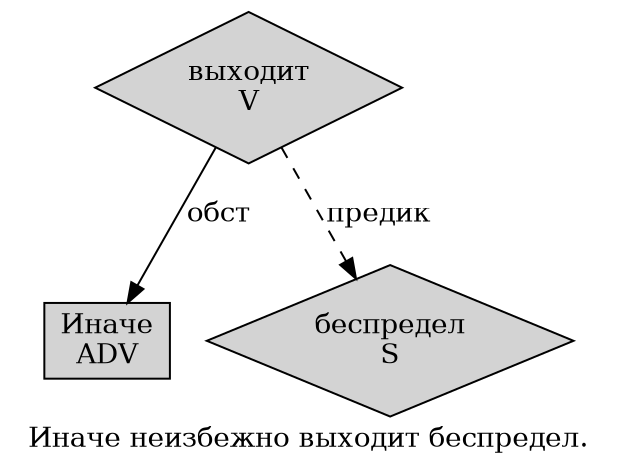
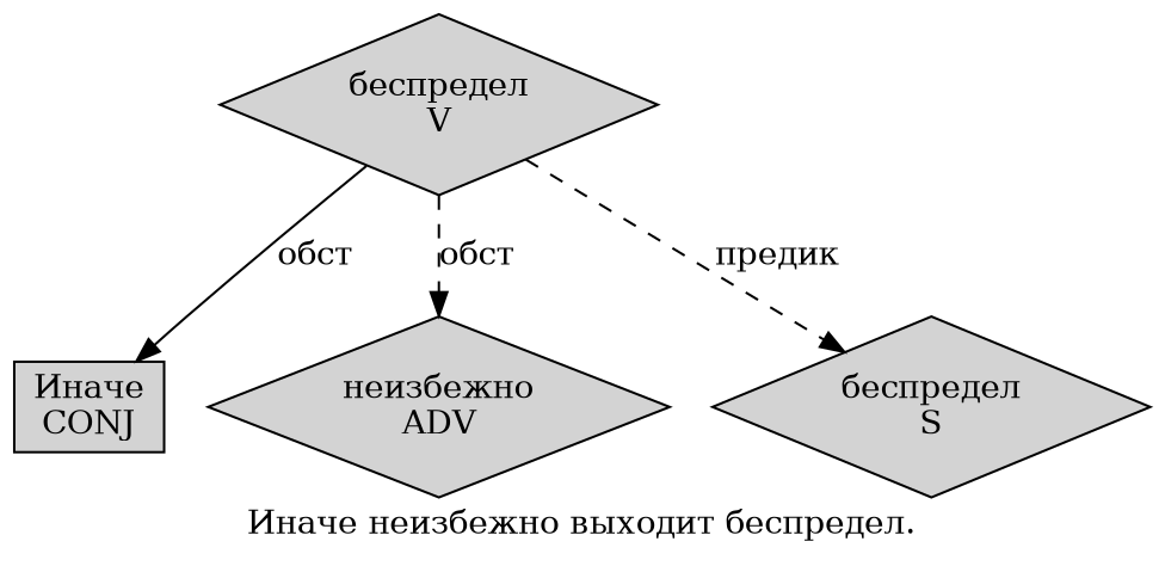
  digraph {
    label="Иначе неизбежно выходит беспредел."
    node [fillcolor=lightgray penwidth=1 shape=diamond style=filled]
    edge [style=dashed]
-   n1 [label="Иначе\nADV" shape=box]
-   n3 [label="выходит\nV"]
+   n1 [label="Иначе\nCONJ" shape=box]
+   n2 [label="неизбежно\nADV"]
+   n3 [label="беспредел\nV"]
    n4 [label="беспредел\nS"]
    n3 -> n1 [label="обст" style=solid]
+   n3 -> n2 [label="обст"]
    n3 -> n4 [label="предик"]
  }
